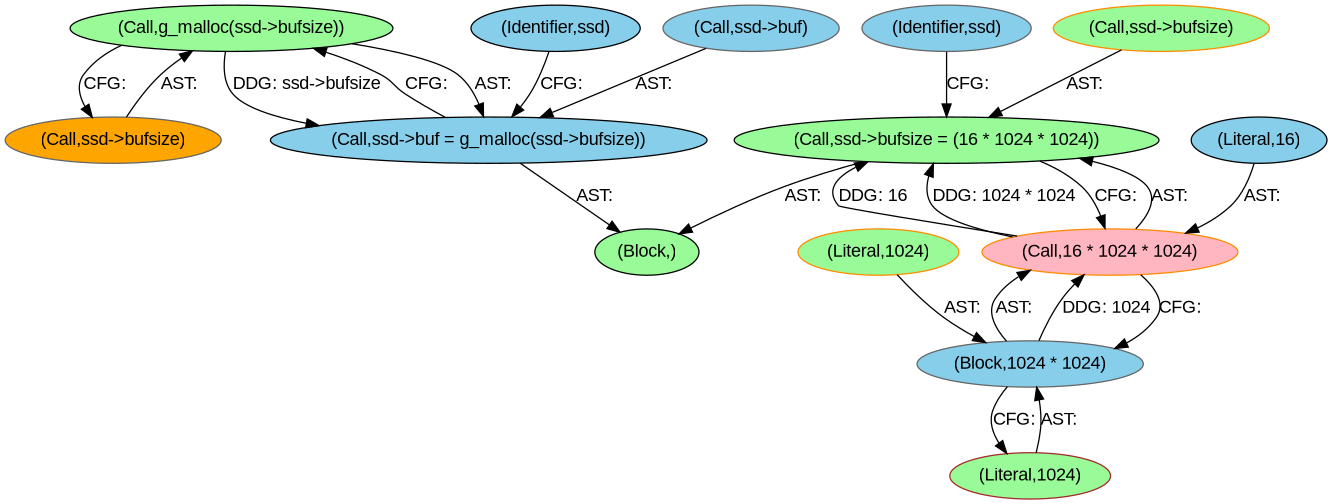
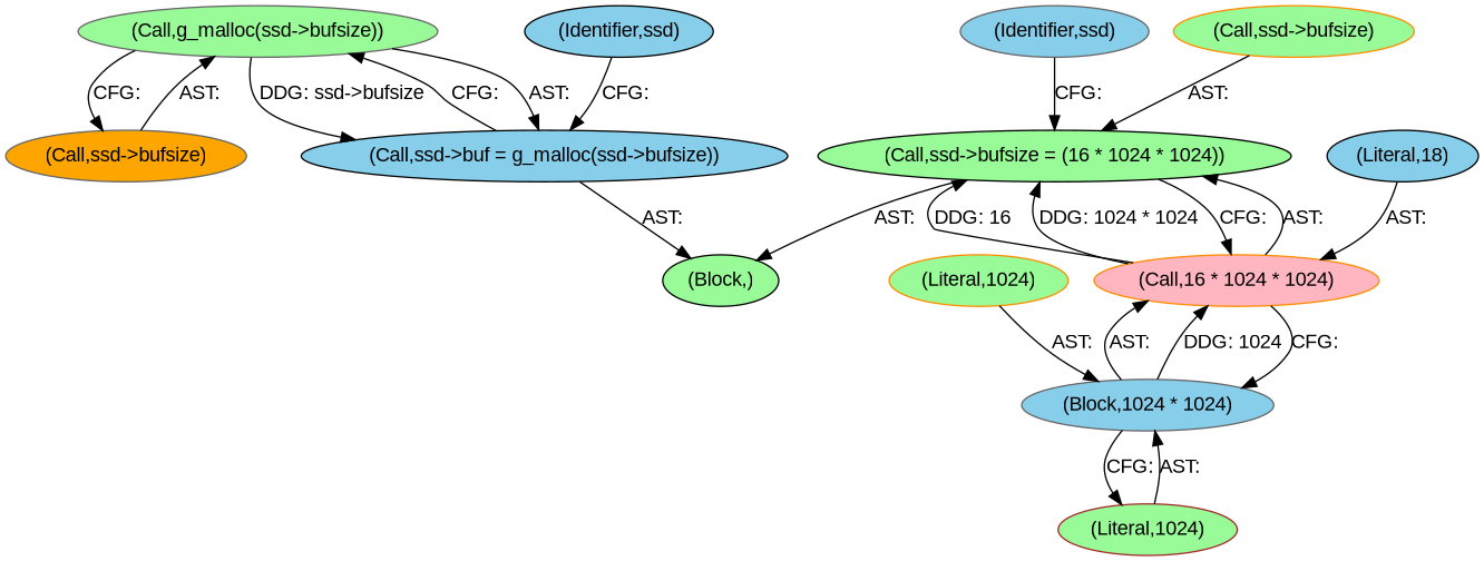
  digraph {
    fontname="Liberation Sans"
    node [color=black fillcolor=palegreen fontname="Liberation Sans" style=filled]
    edge [fontname="Liberation Sans"]
-   n1 [label="(Call,g_malloc(ssd->bufsize))"]
+   n1 [color=gray40 label="(Call,g_malloc(ssd->bufsize))"]
    n2 [fillcolor=skyblue label="(Call,ssd->buf = g_malloc(ssd->bufsize))"]
    n3 [color=gray40 fillcolor=orange label="(Call,ssd->bufsize)"]
    n4 [label="(Block,)"]
    n5 [label="(Call,ssd->bufsize = (16 * 1024 * 1024))"]
    n6 [color=darkorange fillcolor=lightpink label="(Call,16 * 1024 * 1024)"]
    n7 [color=gray40 fillcolor=skyblue label="(Block,1024 * 1024)"]
    n8 [color=brown label="(Literal,1024)"]
-   n9 [fillcolor=skyblue label="(Literal,16)"]
+   n9 [fillcolor=skyblue label="(Literal,18)"]
    n10 [color=darkorange label="(Literal,1024)"]
    n11 [fillcolor=skyblue label="(Identifier,ssd)"]
    n12 [color=darkorange label="(Call,ssd->bufsize)"]
-   n13 [color=gray40 fillcolor=skyblue label="(Call,ssd->buf)"]
    n14 [color=gray40 fillcolor=skyblue label="(Identifier,ssd)"]
    n1 -> n2 [label="AST: "]
    n1 -> n2 [label="DDG: ssd->bufsize"]
    n1 -> n3 [label="CFG: "]
    n2 -> n1 [label="CFG: "]
    n2 -> n4 [label="AST: "]
    n3 -> n1 [label="AST: "]
    n5 -> n4 [label="AST: "]
    n5 -> n6 [label="CFG: "]
    n6 -> n5 [label="AST: "]
    n6 -> n5 [label="DDG: 16"]
    n6 -> n5 [label="DDG: 1024 * 1024"]
    n6 -> n7 [label="CFG: "]
    n7 -> n6 [label="AST: "]
    n7 -> n6 [label="DDG: 1024"]
    n7 -> n8 [label="CFG: "]
    n8 -> n7 [label="AST: "]
    n9 -> n6 [label="AST: "]
    n10 -> n7 [label="AST: "]
    n11 -> n2 [label="CFG: "]
    n12 -> n5 [label="AST: "]
-   n13 -> n2 [label="AST: "]
    n14 -> n5 [label="CFG: "]
  }
